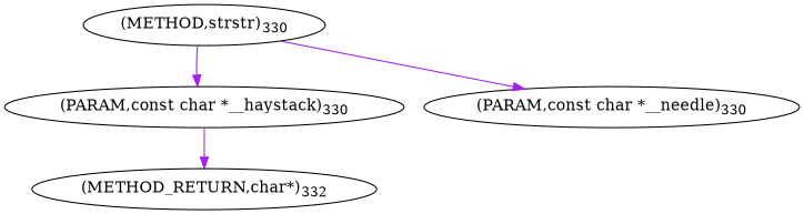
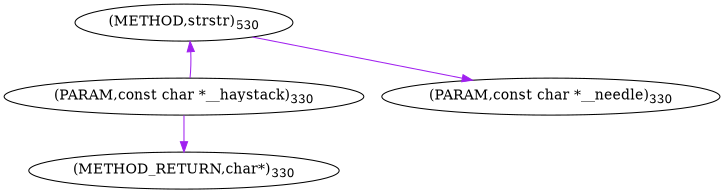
  digraph {
    edge [color=purple]
-   n1 [label=<(METHOD,strstr)<SUB>330</SUB>>]
+   n1 [label=<(METHOD,strstr)<SUB>530</SUB>>]
    n2 [label=<(PARAM,const char *__haystack)<SUB>330</SUB>>]
    n3 [label=<(PARAM,const char *__needle)<SUB>330</SUB>>]
-   n4 [label=<(METHOD_RETURN,char*)<SUB>332</SUB>>]
-   n1 -> n2
+   n4 [label=<(METHOD_RETURN,char*)<SUB>330</SUB>>]
+   n2 -> n1
    n1 -> n3
    n2 -> n4
  }
